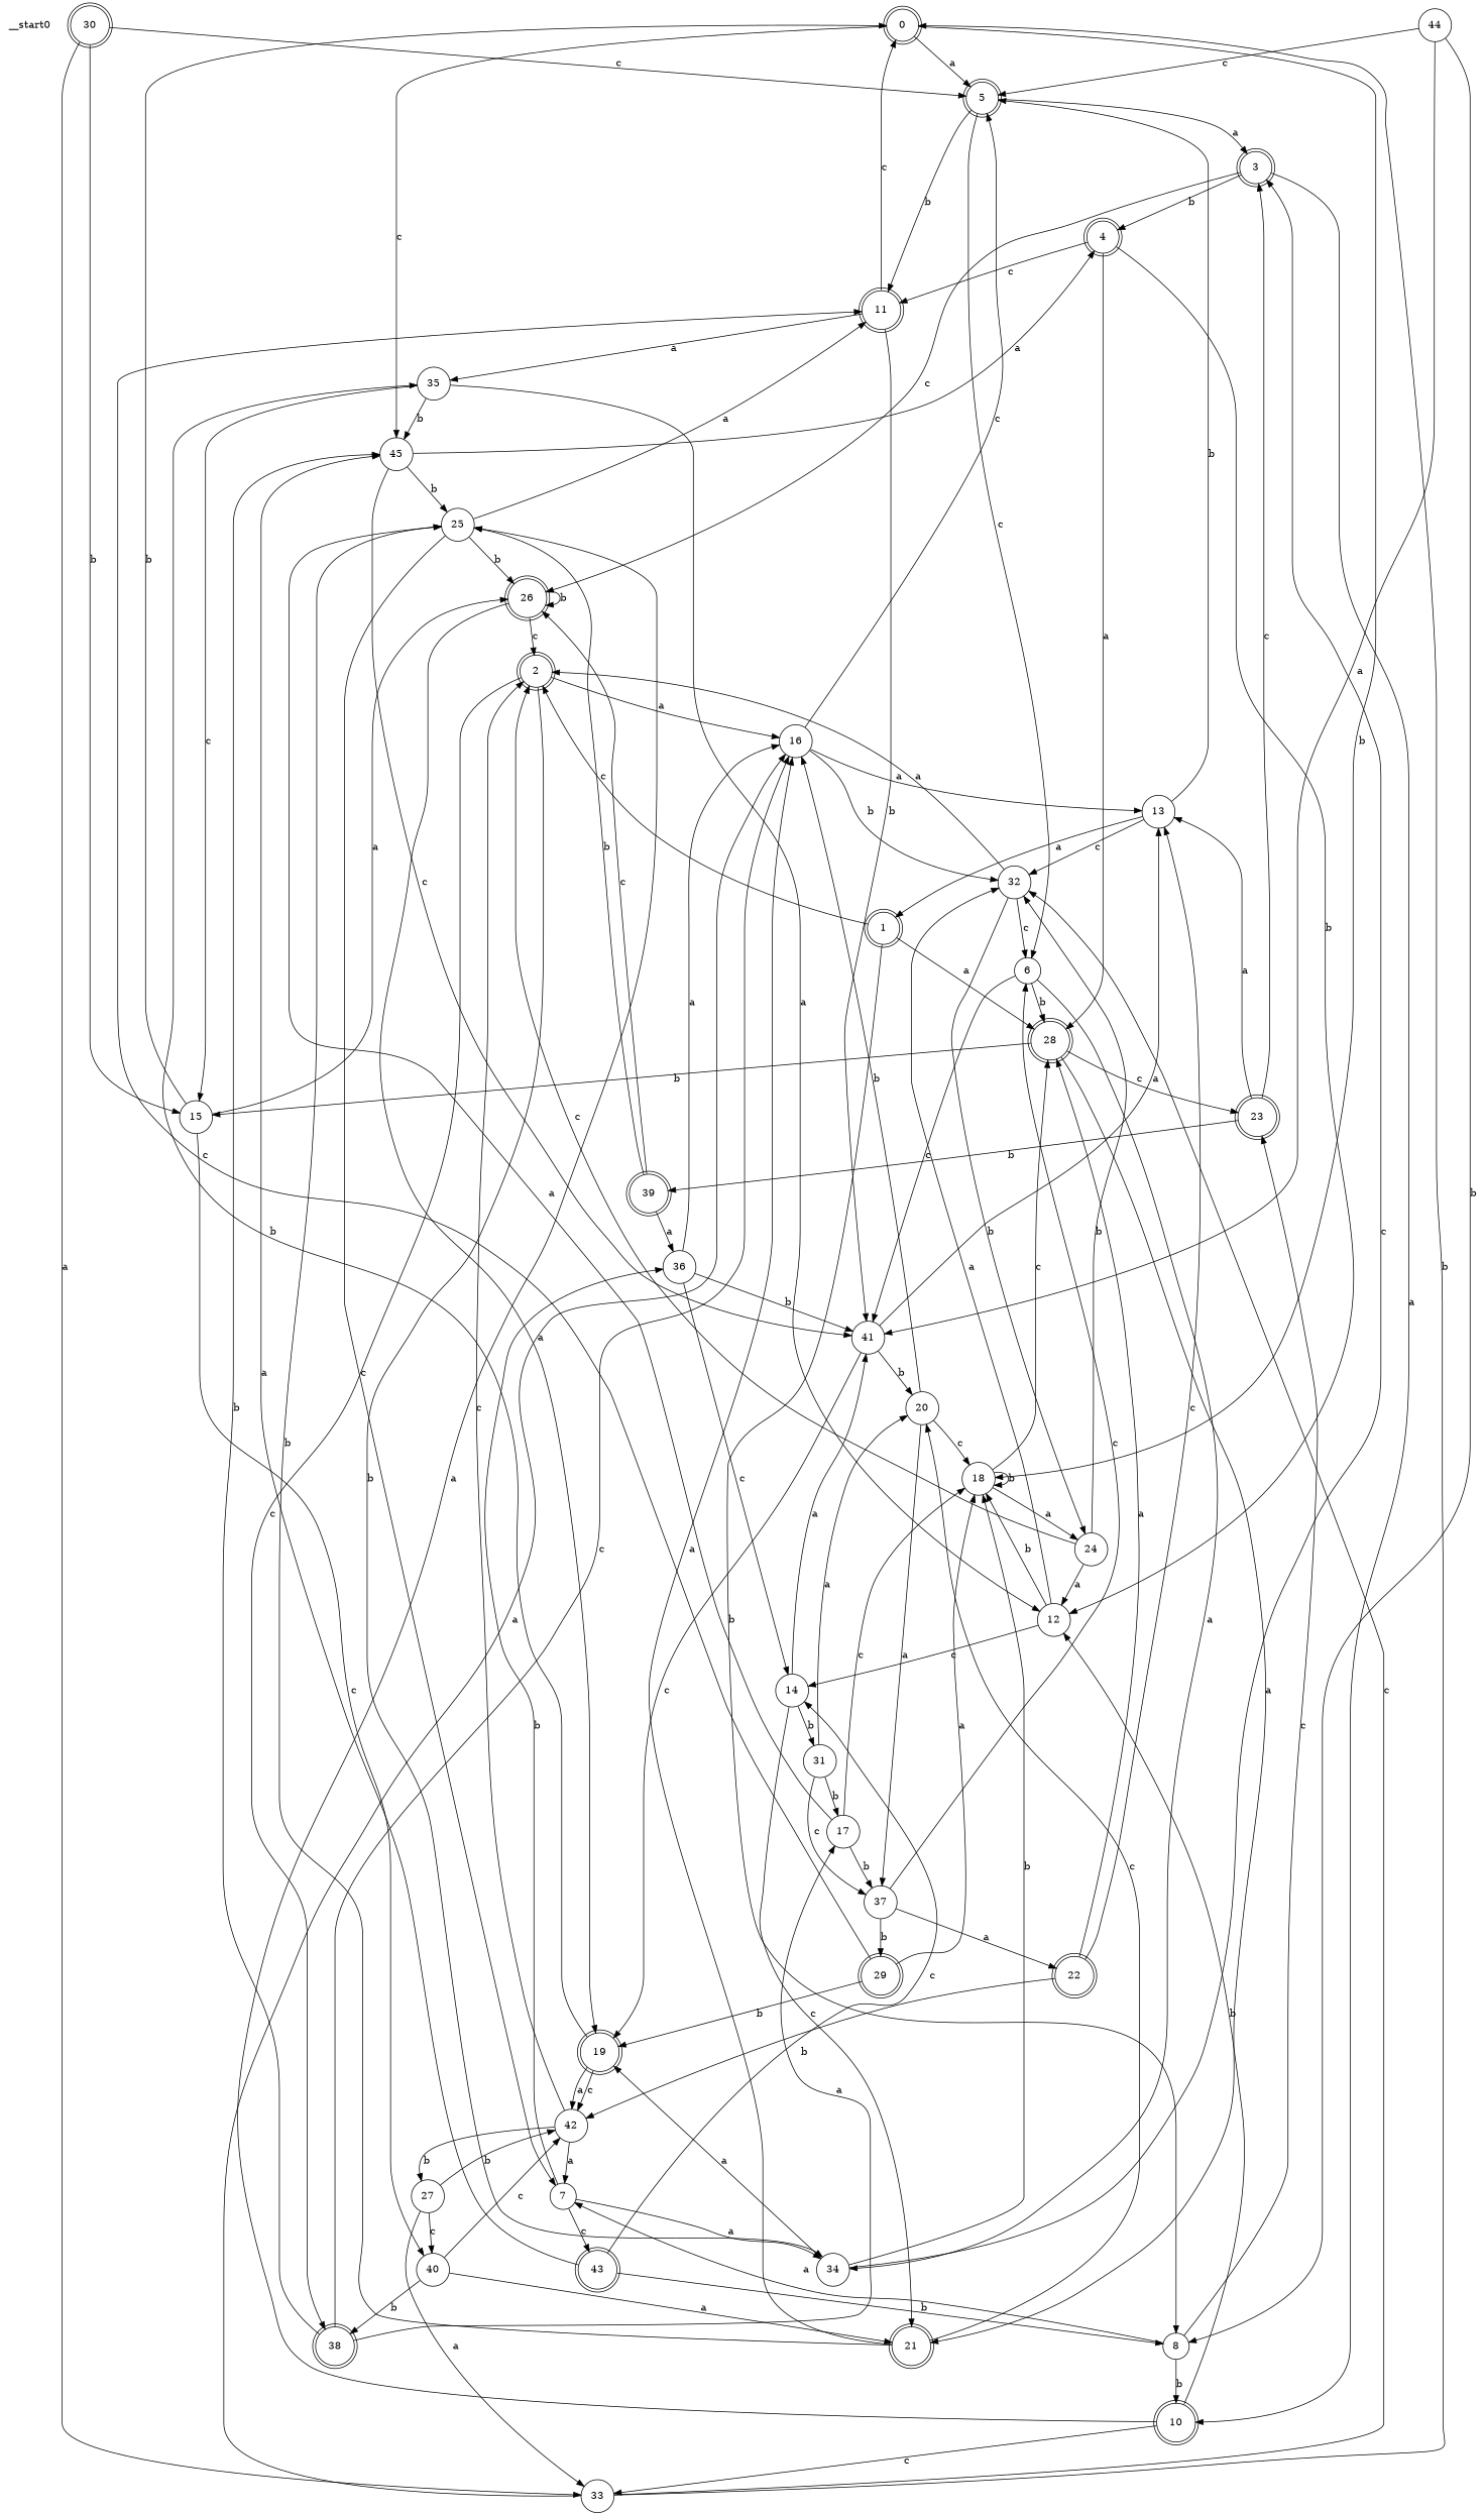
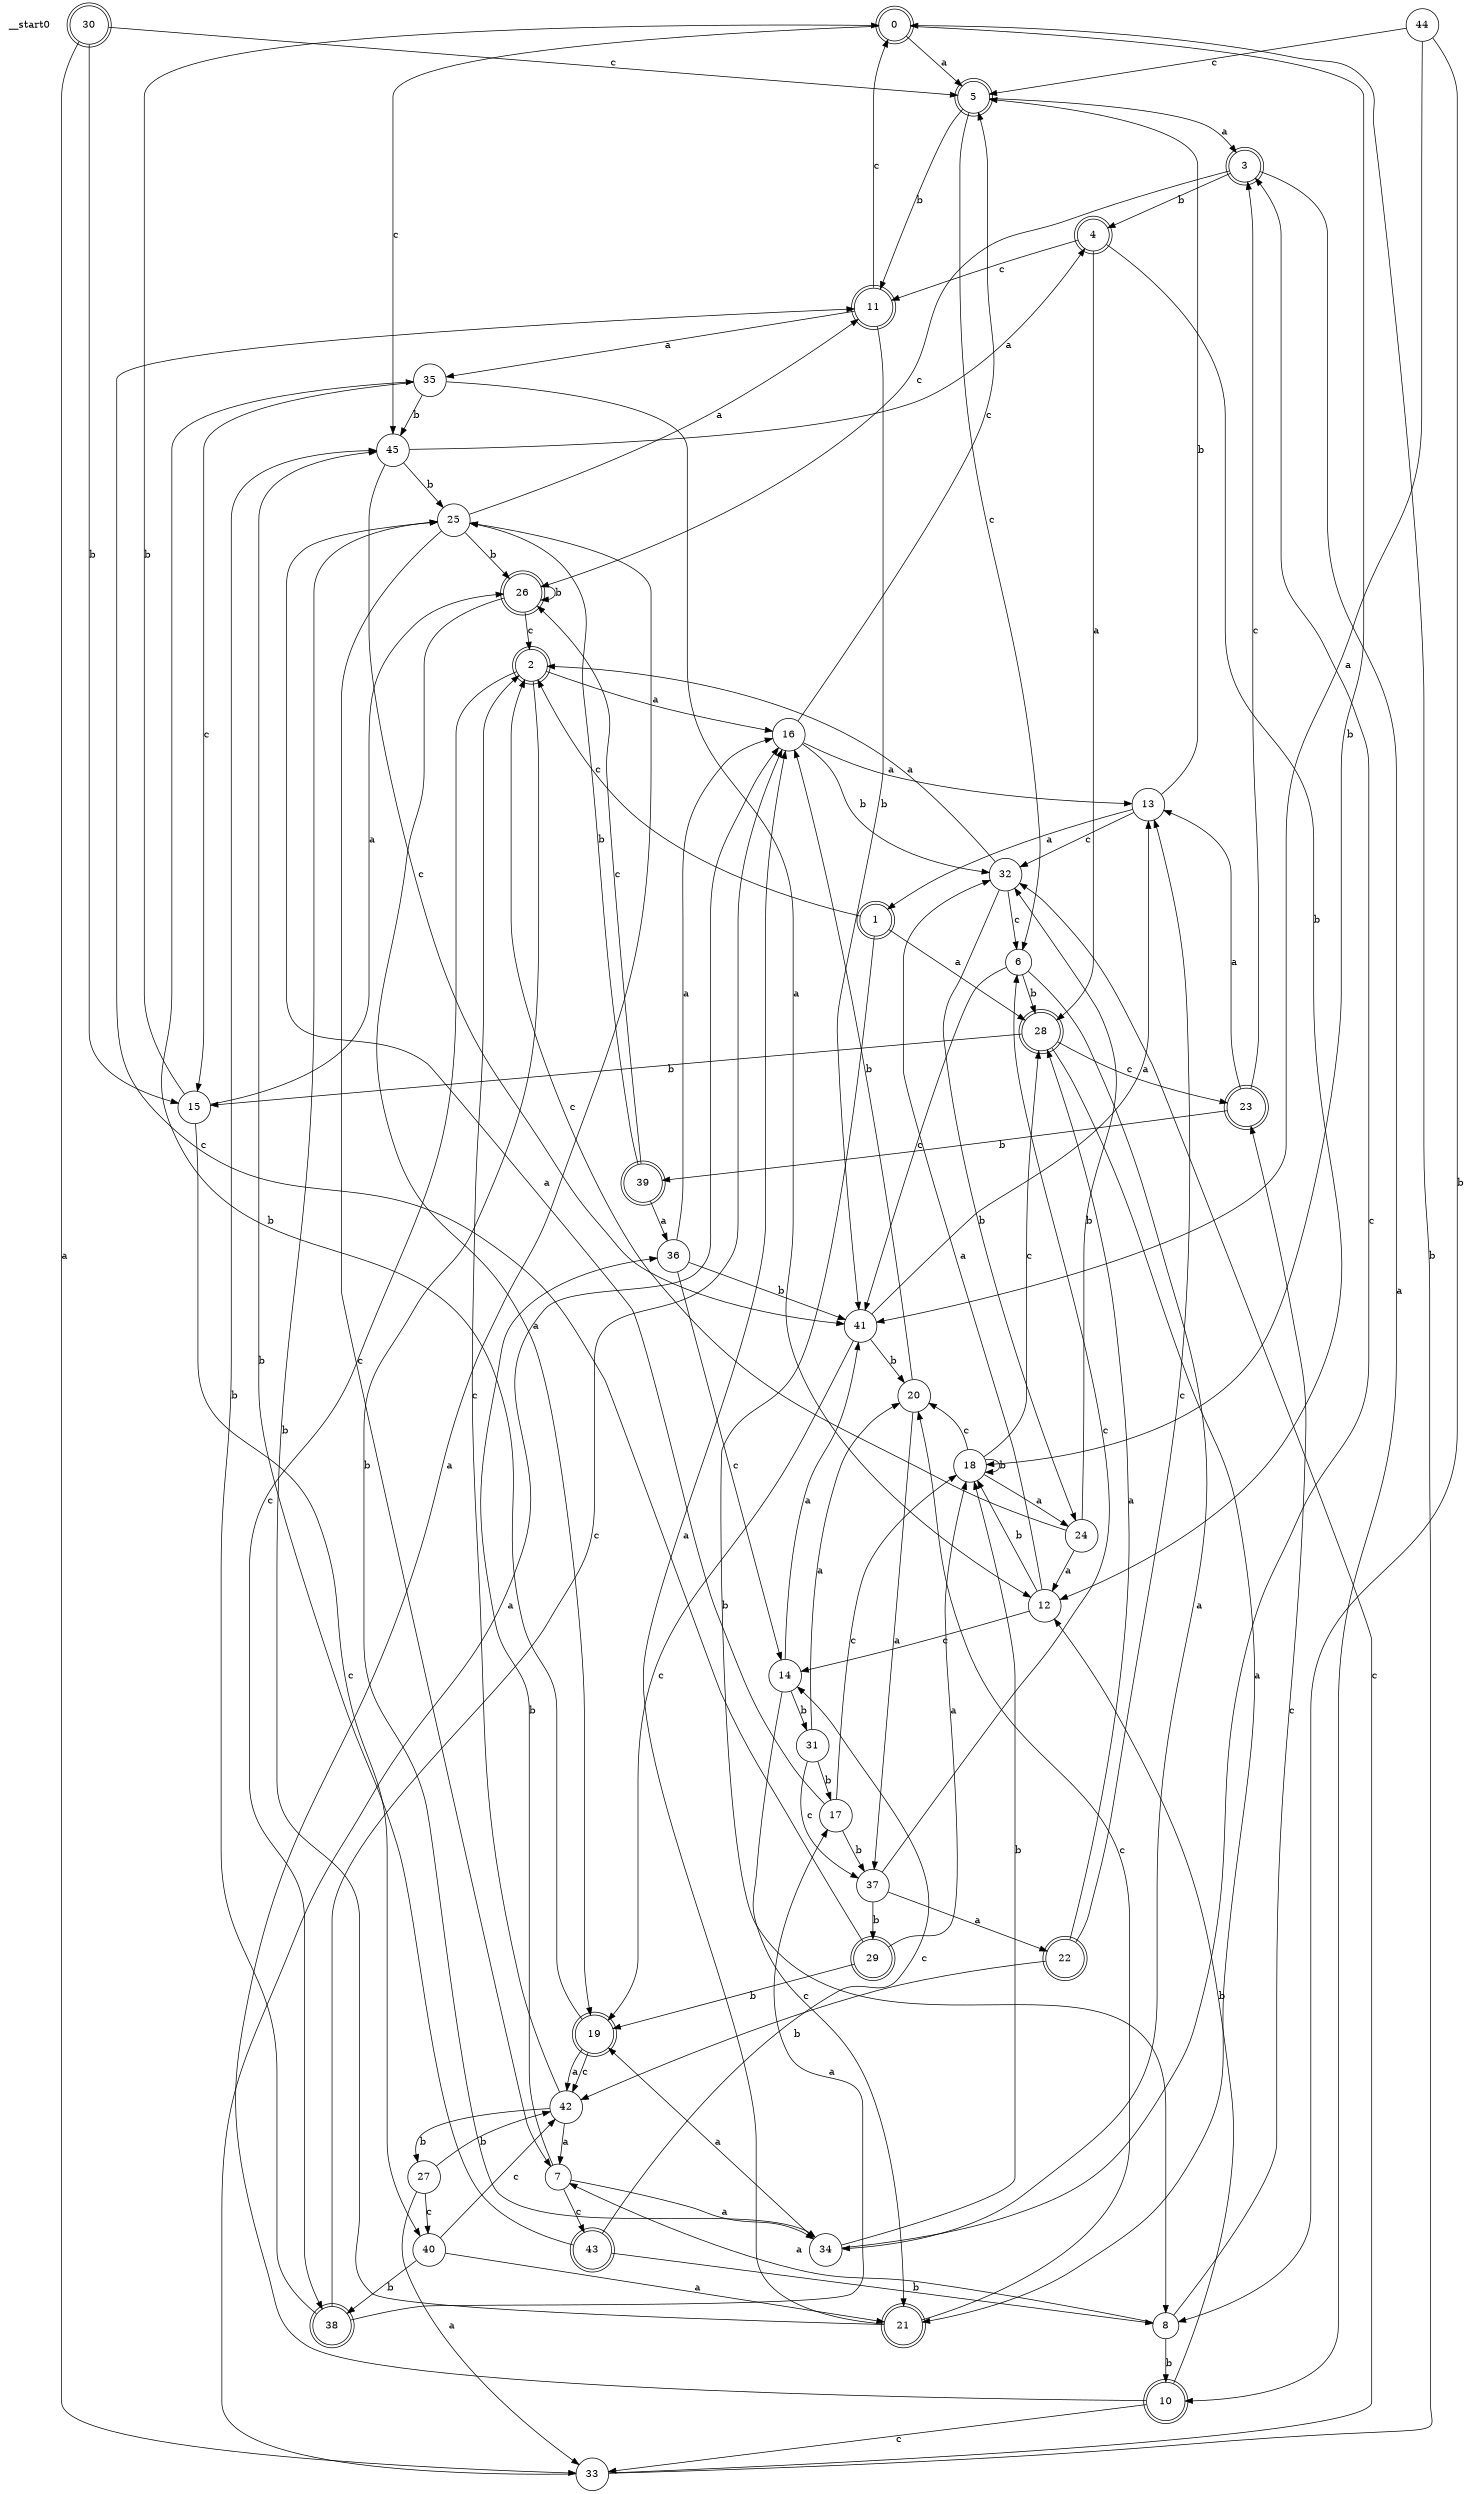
  digraph {
    rankdir=TB
    node [shape=circle color=black fillcolor=white style=filled]
    __start0 [shape=none color="" fillcolor="" style=""]
    n2 [label=0 shape=doublecircle style="rounded,filled"]
    n3 [label=5 shape=doublecircle style="rounded,filled"]
    n4 [label=18]
    n5 [label=45]
    n6 [label=3 shape=doublecircle style="rounded,filled"]
    n7 [label=11 shape=doublecircle style="rounded,filled"]
    n8 [label=6]
    n9 [label=28 shape=doublecircle style="rounded,filled"]
    n10 [label=24]
    n11 [label=4 shape=doublecircle style="rounded,filled"]
    n12 [label=41]
    n13 [label=25]
    n14 [label=1 shape=doublecircle style="rounded,filled"]
    n15 [label=2 shape=doublecircle style="rounded,filled"]
    n16 [label=8]
    n17 [label=16]
    n18 [label=34]
    n19 [label=38 shape=doublecircle style="rounded,filled"]
    n20 [label=10 shape=doublecircle style="rounded,filled"]
    n21 [label=7]
    n22 [label=23 shape=doublecircle style="rounded,filled"]
    n23 [label=21 shape=doublecircle style="rounded,filled"]
    n24 [label=15]
    n25 [label=32]
    n26 [label=13]
    n27 [label=19 shape=doublecircle style="rounded,filled"]
    n28 [label=17]
    n29 [label=26 shape=doublecircle style="rounded,filled"]
    n30 [label=12]
    n31 [label=33]
    n32 [label=35]
    n33 [label=14]
    n34 [label=20]
    n35 [label=36]
    n36 [label=43 shape=doublecircle style="rounded,filled"]
    n37 [label=39 shape=doublecircle style="rounded,filled"]
    n38 [label=31]
    n39 [label=37]
    n40 [label=40]
    n41 [label=42]
    n42 [label=22 shape=doublecircle style="rounded,filled"]
    n43 [label=29 shape=doublecircle style="rounded,filled"]
    n44 [label=27]
    n45 [label=30 shape=doublecircle style="rounded,filled"]
    n46 [label=44]
    n2 -> n3 [label=a]
    n2 -> n4 [label=b]
    n2 -> n5 [label=c]
    n3 -> n6 [label=a]
    n3 -> n7 [label=b]
    n3 -> n8 [label=c]
    n4 -> n4 [label=b]
    n4 -> n9 [label=c]
    n4 -> n10 [label=a]
    n5 -> n11 [label=a]
    n5 -> n12 [label=c]
    n5 -> n13 [label=b]
    n6 -> n11 [label=b]
    n6 -> n20 [label=a]
    n6 -> n29 [label=c]
    n7 -> n2 [label=c]
    n7 -> n12 [label=b]
    n7 -> n32 [label=a]
    n8 -> n9 [label=b]
    n8 -> n12 [label=c]
    n8 -> n18 [label=a]
    n9 -> n22 [label=c]
    n9 -> n23 [label=a]
    n9 -> n24 [label=b]
    n10 -> n15 [label=c]
    n10 -> n25 [label=b]
    n10 -> n30 [label=a]
    n11 -> n7 [label=c]
    n11 -> n9 [label=a]
    n11 -> n30 [label=b]
    n12 -> n26 [label=a]
    n12 -> n27 [label=c]
    n12 -> n34 [label=b]
    n13 -> n7 [label=a]
    n13 -> n21 [label=c]
    n13 -> n29 [label=b]
    n14 -> n9 [label=a]
    n14 -> n15 [label=c]
    n14 -> n16 [label=b]
    n15 -> n17 [label=a]
    n15 -> n18 [label=b]
    n15 -> n19 [label=c]
    n16 -> n20 [label=b]
    n16 -> n21 [label=a]
    n16 -> n22 [label=c]
    n17 -> n3 [label=c]
    n17 -> n25 [label=b]
    n17 -> n26 [label=a]
    n18 -> n4 [label=b]
    n18 -> n6 [label=c]
    n18 -> n27 [label=a]
    n19 -> n5 [label=b]
    n19 -> n17 [label=c]
    n19 -> n28 [label=a]
    n20 -> n13 [label=a]
    n20 -> n30 [label=b]
    n20 -> n31 [label=c]
    n21 -> n18 [label=a]
    n21 -> n35 [label=b]
    n21 -> n36 [label=c]
    n22 -> n6 [label=c]
    n22 -> n26 [label=a]
    n22 -> n37 [label=b]
    n23 -> n13 [label=b]
    n23 -> n17 [label=a]
    n23 -> n34 [label=c]
    n24 -> n2 [label=b]
    n24 -> n29 [label=a]
    n24 -> n40 [label=c]
    n25 -> n8 [label=c]
    n25 -> n10 [label=b]
    n25 -> n15 [label=a]
    n26 -> n3 [label=b]
    n26 -> n14 [label=a]
    n26 -> n25 [label=c]
    n27 -> n32 [label=b]
    n27 -> n41 [label=a]
    n27 -> n41 [label=c]
    n28 -> n4 [label=c]
    n28 -> n13 [label=a]
    n28 -> n39 [label=b]
    n29 -> n15 [label=c]
    n29 -> n27 [label=a]
    n29 -> n29 [label=b]
    n30 -> n4 [label=b]
    n30 -> n25 [label=a]
    n30 -> n33 [label=c]
    n31 -> n2 [label=b]
    n31 -> n17 [label=a]
    n31 -> n25 [label=c]
    n32 -> n5 [label=b]
    n32 -> n24 [label=c]
    n32 -> n30 [label=a]
    n33 -> n12 [label=a]
    n33 -> n23 [label=c]
    n33 -> n38 [label=b]
-   n34 -> n4 [label=c]
+   n4 -> n34 [label=c]
    n34 -> n17 [label=b]
    n34 -> n39 [label=a]
    n35 -> n12 [label=b]
    n35 -> n17 [label=a]
    n35 -> n33 [label=c]
-   n36 -> n5 [label=a]
+   n36 -> n5 [label=b]
    n36 -> n16 [label=b]
    n36 -> n33 [label=c]
    n37 -> n13 [label=b]
    n37 -> n29 [label=c]
    n37 -> n35 [label=a]
    n38 -> n28 [label=b]
    n38 -> n34 [label=a]
    n38 -> n39 [label=c]
    n39 -> n8 [label=c]
    n39 -> n42 [label=a]
    n39 -> n43 [label=b]
    n40 -> n19 [label=b]
    n40 -> n23 [label=a]
    n40 -> n41 [label=c]
    n41 -> n15 [label=c]
    n41 -> n21 [label=a]
    n41 -> n44 [label=b]
    n42 -> n9 [label=a]
    n42 -> n26 [label=c]
    n42 -> n41 [label=b]
    n43 -> n4 [label=a]
    n43 -> n7 [label=c]
    n43 -> n27 [label=b]
    n44 -> n31 [label=a]
    n44 -> n40 [label=c]
    n44 -> n41 [label=b]
    n45 -> n3 [label=c]
    n45 -> n24 [label=b]
    n45 -> n31 [label=a]
    n46 -> n3 [label=c]
    n46 -> n12 [label=a]
    n46 -> n16 [label=b]
  }
